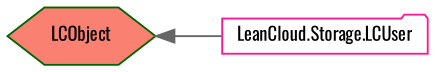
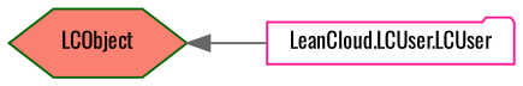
  digraph {
    rankdir=LR
    fontname=Oswald
    node [fontname=Oswald fontsize=10 style=filled]
-   n1 [color=deeppink fillcolor=white fontcolor=black height=0.2 label="LeanCloud.Storage.LCUser" shape=folder width=0.4]
+   n1 [color=deeppink fillcolor=white fontcolor=black height=0.2 label="LeanCloud.LCUser.LCUser" shape=folder width=0.4]
    n2 [color=darkgreen fillcolor=salmon height=0.2 label=LCObject shape=hexagon width=0.4]
    n2 -> n1 [color=gray40 dir=back fontname=Oswald fontsize=10 labelfontname=Helvetica labelfontsize=10 style=solid]
  }
